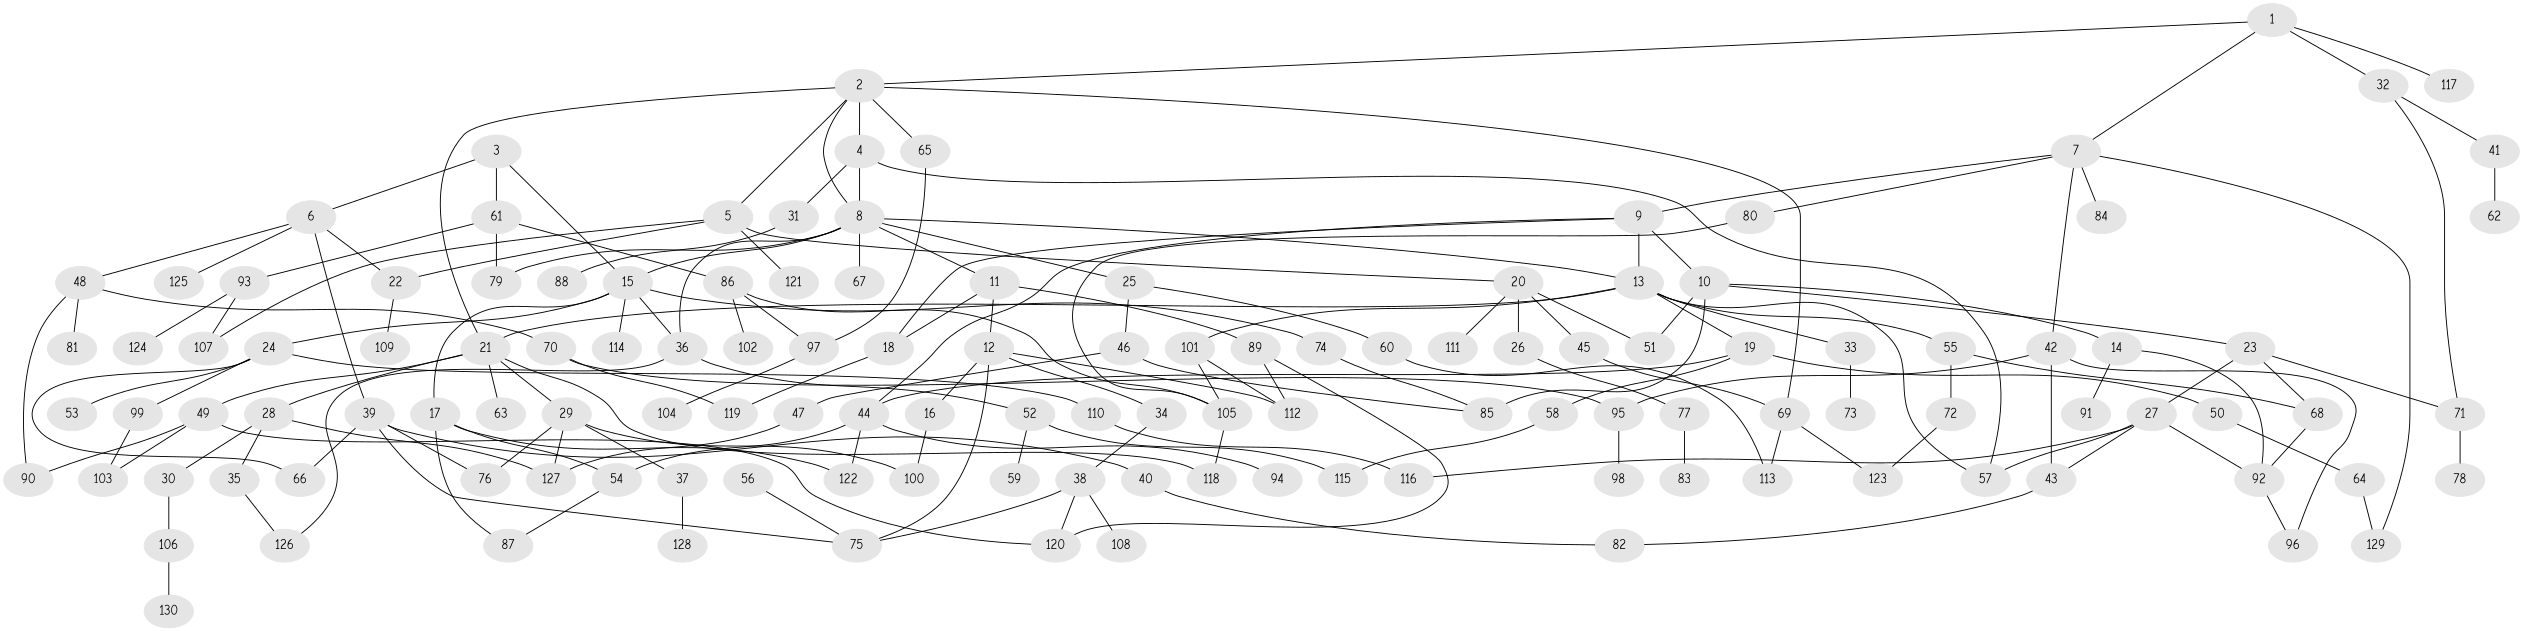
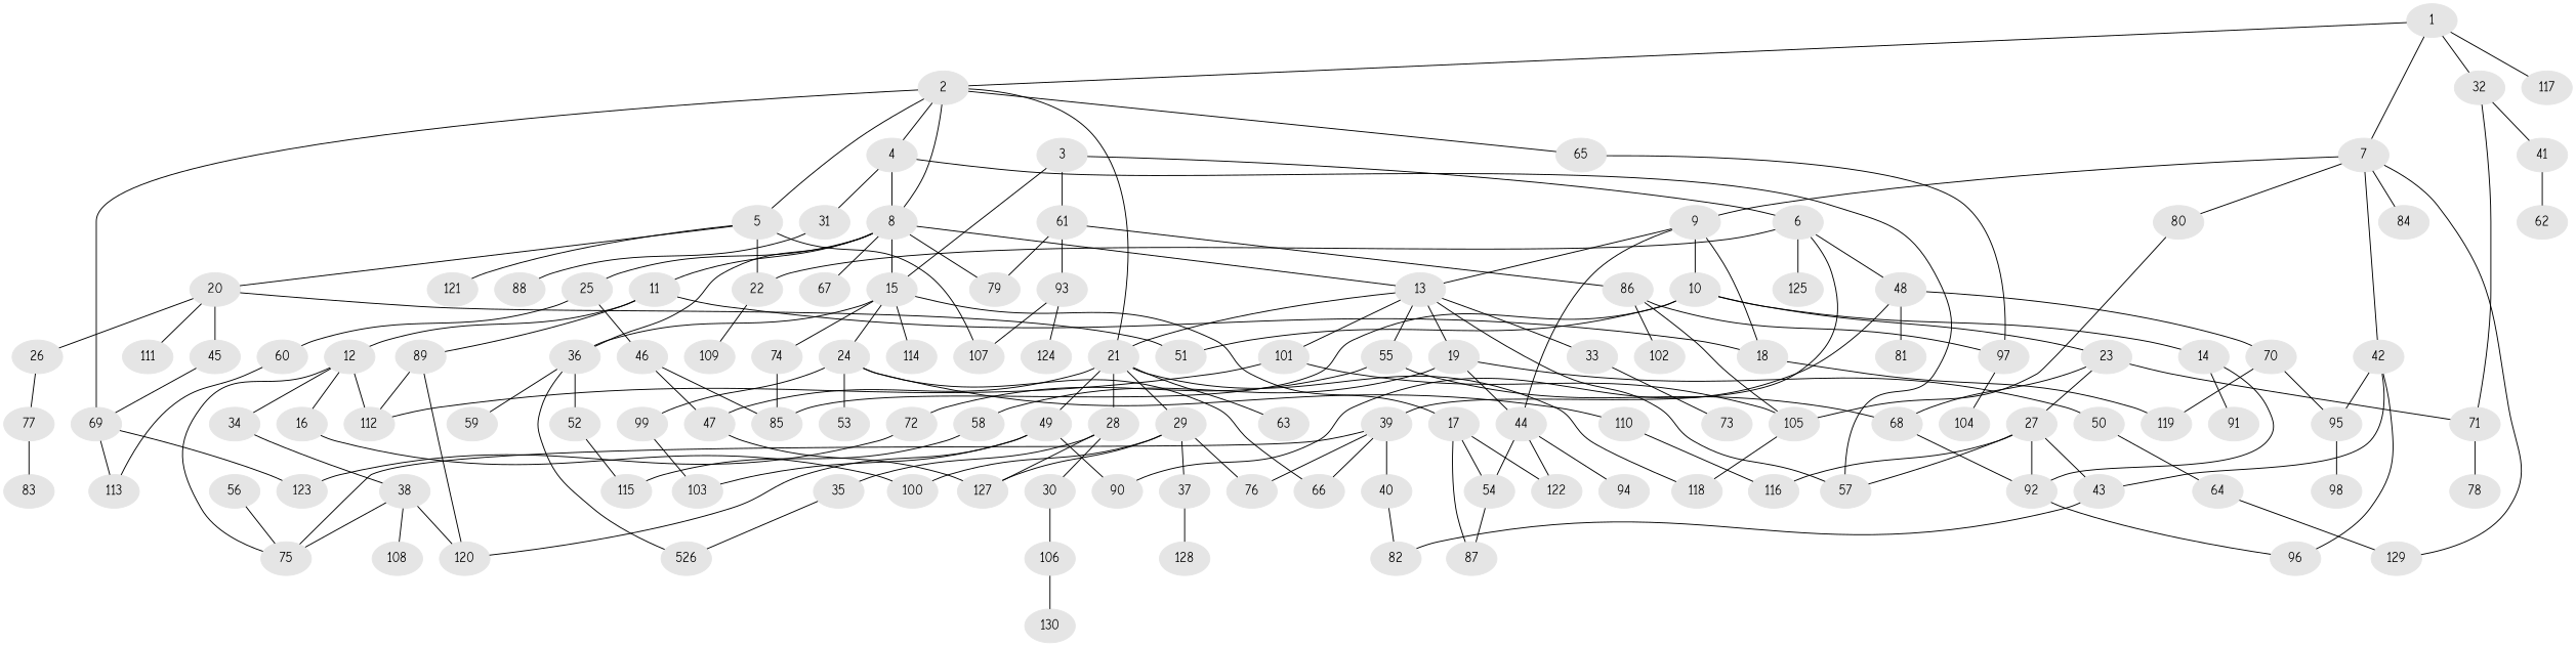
  graph {
    fontname="Comic Neue"
    node [color=gray90 fontname="Comic Neue" style=filled]
    edge [fontname="Comic Neue"]
    1
    2
    7
    32
    117
    4
    5
    21
    65
    69
    8
    9
    42
    80
    84
    129
    71
    41
    3
    6
    15
    61
    31
    57
    20
    22
    107
    121
    28
    29
    47
    49
    63
    118
    97
    113
    123
    39
    48
    125
    36
    17
    24
    74
    114
    79
    86
    93
    11
    13
    25
    67
    88
    51
    26
    45
    111
    109
    75
    66
    76
    40
    70
    81
    90
    10
    18
    44
    43
    95
    96
    105
    12
    89
    19
    33
    55
    101
    46
    60
-   126
+   126 [label=526]
    52
    59
    14
    23
    85
    119
    54
    122
    94
    91
    92
    27
    68
    16
    34
    112
    120
    100
    38
    56
    50
    58
    73
    72
    87
    53
    99
    110
    64
    115
    77
    30
    35
    127
    37
    103
    116
    78
    83
    82
    106
    128
    130
    62
    108
    98
    102
    124
    104
    1 -- 2
    1 -- 7
    1 -- 32
    1 -- 117
    2 -- 4
    2 -- 5
    2 -- 21
    2 -- 65
    2 -- 69
    2 -- 8
    7 -- 9
    7 -- 42
    7 -- 80
    7 -- 84
    7 -- 129
    32 -- 71
    32 -- 41
    4 -- 8
    4 -- 31
    4 -- 57
    5 -- 20
    5 -- 22
    5 -- 107
    5 -- 121
    21 -- 28
    21 -- 29
+   21 -- 47
    21 -- 49
    21 -- 63
    21 -- 118
    65 -- 97
    69 -- 113
    69 -- 123
    8 -- 15
    8 -- 36
    8 -- 79
    8 -- 11
    8 -- 13
    8 -- 25
    8 -- 67
    9 -- 13
    9 -- 10
    9 -- 18
    9 -- 44
    42 -- 43
    42 -- 95
    42 -- 96
    80 -- 105
    71 -- 78
    41 -- 62
    3 -- 6
    3 -- 15
    3 -- 61
    6 -- 22
    6 -- 39
    6 -- 48
    6 -- 125
    15 -- 36
    15 -- 17
    15 -- 24
    15 -- 74
    15 -- 114
    61 -- 79
    61 -- 86
    61 -- 93
    31 -- 88
    20 -- 51
    20 -- 26
    20 -- 45
    20 -- 111
    22 -- 109
    28 -- 30
    28 -- 35
    28 -- 127
    29 -- 76
    29 -- 100
    29 -- 127
    29 -- 37
    47 -- 127
    49 -- 90
    49 -- 120
    49 -- 103
    97 -- 104
    39 -- 75
    39 -- 66
    39 -- 76
    39 -- 40
    48 -- 70
    48 -- 81
    48 -- 90
    36 -- 126
    36 -- 52
-   52 -- 59
+   36 -- 59
    17 -- 54
    17 -- 122
    17 -- 87
    24 -- 66
    24 -- 53
    24 -- 99
    24 -- 110
    74 -- 85
    86 -- 97
    86 -- 105
    86 -- 102
    93 -- 107
    93 -- 124
    11 -- 18
    11 -- 12
    11 -- 89
    13 -- 21
    13 -- 57
    13 -- 19
    13 -- 33
    13 -- 55
    13 -- 101
    25 -- 46
    25 -- 60
    26 -- 77
    45 -- 69
    40 -- 82
    70 -- 95
    70 -- 119
    10 -- 51
    10 -- 14
    10 -- 23
    10 -- 85
    18 -- 119
    44 -- 54
    44 -- 122
    44 -- 94
    43 -- 82
    95 -- 98
    105 -- 118
    12 -- 75
    12 -- 16
    12 -- 34
    12 -- 112
    89 -- 112
    89 -- 120
    19 -- 44
    19 -- 50
    19 -- 58
    33 -- 73
    55 -- 68
    55 -- 72
    101 -- 105
    101 -- 112
    46 -- 47
    46 -- 85
    60 -- 113
    52 -- 115
    14 -- 91
    14 -- 92
    23 -- 71
    23 -- 27
    23 -- 68
    54 -- 87
    92 -- 96
    27 -- 57
    27 -- 43
    27 -- 92
    27 -- 116
    68 -- 92
    16 -- 100
    34 -- 38
    38 -- 75
    38 -- 120
    38 -- 108
    56 -- 75
    50 -- 64
    58 -- 115
    72 -- 123
    99 -- 103
    110 -- 116
    64 -- 129
    77 -- 83
    30 -- 106
    35 -- 126
    37 -- 128
    106 -- 130
  }
